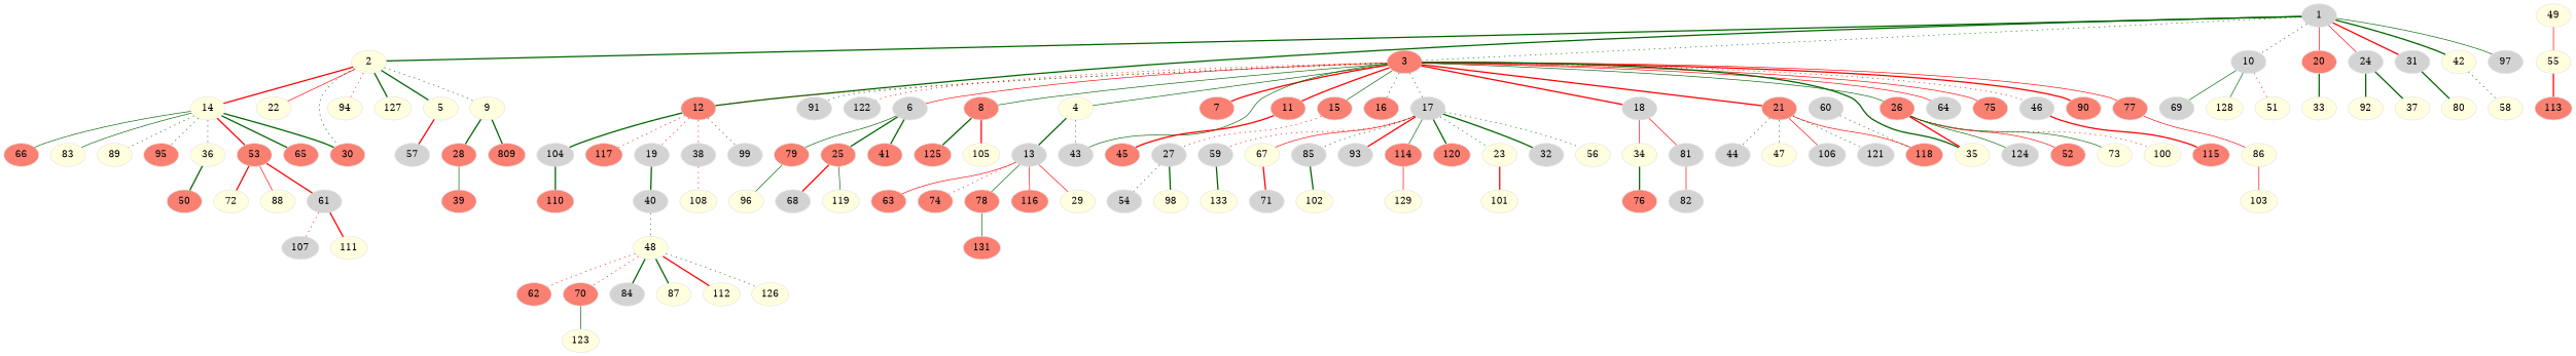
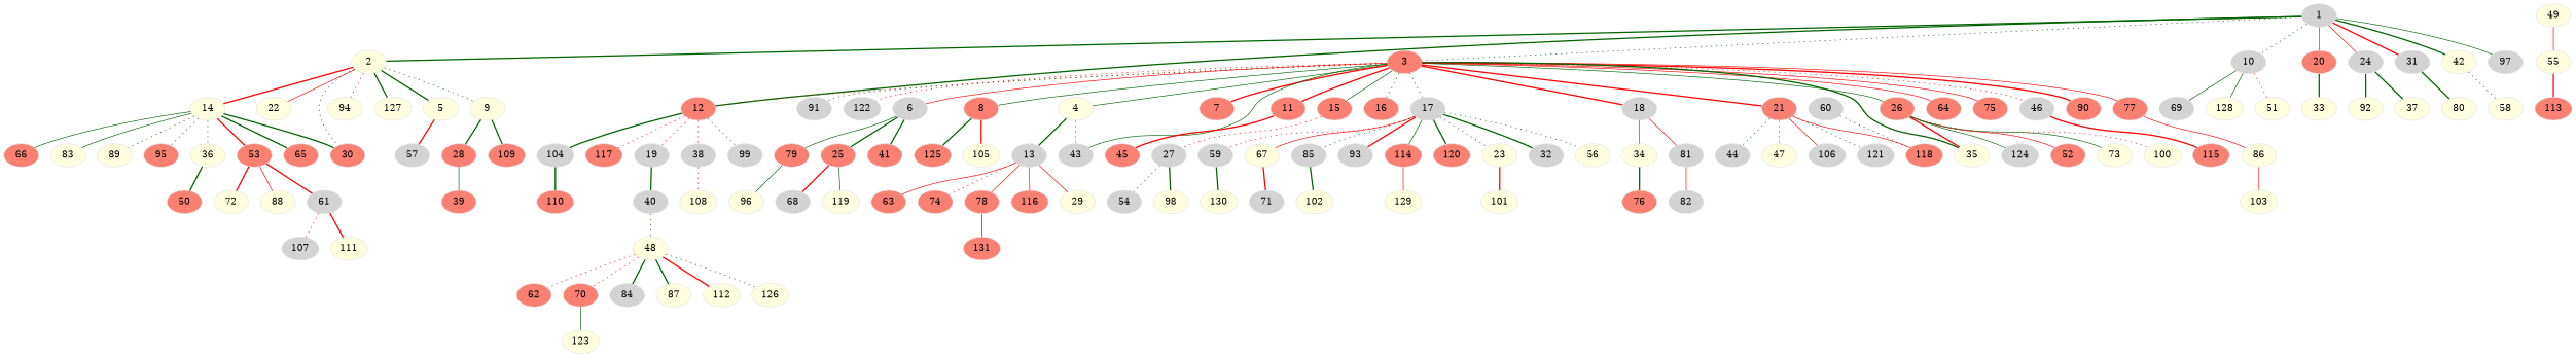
  graph {
    node [color=gray90 fillcolor=lightyellow style=filled]
    edge [color=darkgreen style=bold]
    1 [fillcolor=lightgrey]
    2
    3 [fillcolor=salmon]
    10 [fillcolor=lightgrey]
    12 [fillcolor=salmon]
    20 [fillcolor=salmon]
    24 [fillcolor=lightgrey]
    31 [fillcolor=lightgrey]
    42
    97 [fillcolor=lightgrey]
    5
    9
    14
    22
    30 [fillcolor=salmon]
    94
    127
    4
    6 [fillcolor=lightgrey]
    7 [fillcolor=salmon]
    8 [fillcolor=salmon]
    11 [fillcolor=salmon]
    15 [fillcolor=salmon]
    16 [fillcolor=salmon]
    17 [fillcolor=lightgrey]
    18 [fillcolor=lightgrey]
    21 [fillcolor=salmon]
    26 [fillcolor=salmon]
    43 [fillcolor=lightgrey]
    46 [fillcolor=lightgrey]
-   64 [fillcolor=lightgrey]
+   64 [fillcolor=salmon]
    75 [fillcolor=salmon]
    77 [fillcolor=salmon]
    90 [fillcolor=salmon]
    91 [fillcolor=lightgrey]
    122 [fillcolor=lightgrey]
    35
    51
    69 [fillcolor=lightgrey]
    128
    19 [fillcolor=lightgrey]
    38 [fillcolor=lightgrey]
    99 [fillcolor=lightgrey]
    104 [fillcolor=lightgrey]
    117 [fillcolor=salmon]
    33
    37
    92
    80
    58
    57 [fillcolor=lightgrey]
    28 [fillcolor=salmon]
-   109 [fillcolor=salmon label=809]
+   109 [fillcolor=salmon]
    36
    53 [fillcolor=salmon]
    65 [fillcolor=salmon]
    66 [fillcolor=salmon]
    83
    89
    95 [fillcolor=salmon]
    27 [fillcolor=lightgrey]
    54 [fillcolor=lightgrey]
    98
    13 [fillcolor=lightgrey]
    25 [fillcolor=salmon]
    41 [fillcolor=salmon]
    79 [fillcolor=salmon]
    105
    125 [fillcolor=salmon]
    45 [fillcolor=salmon]
    23
    32 [fillcolor=lightgrey]
    56
    59 [fillcolor=lightgrey]
    67
    85 [fillcolor=lightgrey]
    93 [fillcolor=lightgrey]
    114 [fillcolor=salmon]
    120 [fillcolor=salmon]
    34
    81 [fillcolor=lightgrey]
    44 [fillcolor=lightgrey]
    47
    106 [fillcolor=lightgrey]
    121 [fillcolor=lightgrey]
    118 [fillcolor=salmon]
    52 [fillcolor=salmon]
    73
    100
    124 [fillcolor=lightgrey]
    115 [fillcolor=salmon]
    49
    55
    86
    29
    63 [fillcolor=salmon]
    74 [fillcolor=salmon]
    78 [fillcolor=salmon]
    116 [fillcolor=salmon]
    68 [fillcolor=lightgrey]
    119
    96
    39 [fillcolor=salmon]
    40 [fillcolor=lightgrey]
    108
    110 [fillcolor=salmon]
    131 [fillcolor=salmon]
    50 [fillcolor=salmon]
    61 [fillcolor=lightgrey]
    72
    88
    101
-   130 [label=133]
+   130
    71 [fillcolor=lightgrey]
    102
    129
    76 [fillcolor=salmon]
    82 [fillcolor=lightgrey]
    48
    60 [fillcolor=lightgrey]
    62 [fillcolor=salmon]
    70 [fillcolor=salmon]
    84 [fillcolor=lightgrey]
    87
    112
    126
    123
    113 [fillcolor=salmon]
    107 [fillcolor=lightgrey]
    111
    103
    1 -- 2
    1 -- 3 [style=dotted]
    1 -- 10 [style=dotted]
    1 -- 12
    1 -- 20 [color=red style=solid]
    1 -- 24 [color=red style=solid]
    1 -- 31 [color=red]
    1 -- 42
    1 -- 97 [style=solid]
    2 -- 5
    2 -- 9 [style=dotted]
    2 -- 14 [color=red]
    2 -- 22 [color=red style=solid]
    2 -- 30 [style=dotted]
    2 -- 94 [color=red style=dotted]
    2 -- 127
    3 -- 12 [color=red style=dotted]
    3 -- 4 [style=solid]
    3 -- 6 [color=red style=solid]
    3 -- 7 [color=red]
    3 -- 8 [style=solid]
    3 -- 11 [color=red]
    3 -- 15 [style=solid]
    3 -- 16 [style=dotted]
    3 -- 17 [style=dotted]
    3 -- 18 [color=red]
    3 -- 21 [color=red]
    3 -- 26 [style=solid]
    3 -- 43 [style=solid]
    3 -- 46 [color=red style=dotted]
    3 -- 64 [color=red style=solid]
    3 -- 75 [color=red style=solid]
    3 -- 77 [color=red style=solid]
    3 -- 90 [color=red]
    3 -- 91 [style=dotted]
    3 -- 122 [color=red style=dotted]
    3 -- 35
    10 -- 51 [color=red style=dotted]
    10 -- 69 [style=solid]
    10 -- 128 [style=solid]
    12 -- 19 [color=red style=dotted]
    12 -- 38 [color=red style=dotted]
    12 -- 99 [style=dotted]
    12 -- 104
    12 -- 117 [color=red style=dotted]
    20 -- 33
    24 -- 37
    24 -- 92
    31 -- 80
    42 -- 58 [style=dotted]
    5 -- 57 [color=red]
    9 -- 28
    9 -- 109
    14 -- 30
    14 -- 36 [style=dotted]
    14 -- 53 [color=red]
    14 -- 65
    14 -- 66 [style=solid]
    14 -- 83 [style=solid]
    14 -- 89 [style=dotted]
    14 -- 95 [style=dotted]
    4 -- 43 [style=dotted]
    4 -- 13
    6 -- 25
    6 -- 41
    6 -- 79 [style=solid]
    8 -- 105 [color=red]
    8 -- 125
    11 -- 45 [color=red]
    15 -- 27 [color=red style=dotted]
    17 -- 23 [style=dotted]
    17 -- 32
    17 -- 56 [style=dotted]
    17 -- 59 [color=red style=dotted]
    17 -- 67 [color=red style=solid]
    17 -- 85 [style=dotted]
    17 -- 93 [color=red]
    17 -- 114 [style=solid]
    17 -- 120
    18 -- 34 [color=red style=solid]
    18 -- 81 [color=red style=solid]
    21 -- 44 [style=dotted]
    21 -- 47 [style=dotted]
    21 -- 106 [color=red style=solid]
    21 -- 121 [style=dotted]
    21 -- 118 [color=red style=solid]
    26 -- 35 [color=red]
    26 -- 52 [color=red style=solid]
    26 -- 73 [style=solid]
    26 -- 100 [color=red style=dotted]
    26 -- 124 [style=solid]
    46 -- 115 [color=red]
    77 -- 86 [color=red style=solid]
    19 -- 40
    38 -- 108 [color=red style=dotted]
    104 -- 110
    28 -- 39 [style=solid]
    36 -- 50
    53 -- 61 [color=red]
    53 -- 72 [color=red]
    53 -- 88 [color=red style=solid]
    27 -- 54 [style=dotted]
    27 -- 98
    13 -- 29 [color=red style=solid]
    13 -- 63 [color=red style=solid]
    13 -- 74 [color=red style=dotted]
-   13 -- 78 [style=solid]
+   13 -- 78 [color=red style=solid]
    13 -- 116 [color=red style=solid]
    25 -- 68 [color=red]
    25 -- 119 [style=solid]
    79 -- 96 [style=solid]
    23 -- 101 [color=red]
    59 -- 130
    67 -- 71 [color=red]
    85 -- 102
    114 -- 129 [color=red style=solid]
    34 -- 76
    81 -- 82 [color=red style=solid]
    49 -- 55 [color=red style=solid]
    55 -- 113 [color=red]
    86 -- 103 [color=red style=solid]
    78 -- 131 [style=solid]
    40 -- 48 [style=dotted]
    61 -- 107 [color=red style=dotted]
    61 -- 111 [color=red]
    48 -- 62 [color=red style=dotted]
    48 -- 70 [color=red style=dotted]
    48 -- 84
    48 -- 87
    48 -- 112 [color=red]
    48 -- 126 [style=dotted]
    60 -- 118 [style=dotted]
    70 -- 123 [style=solid]
  }
